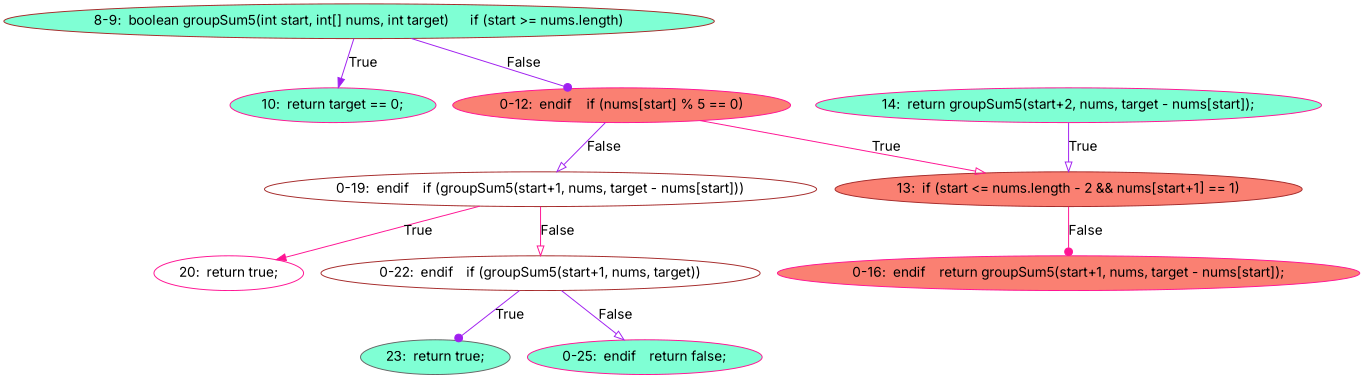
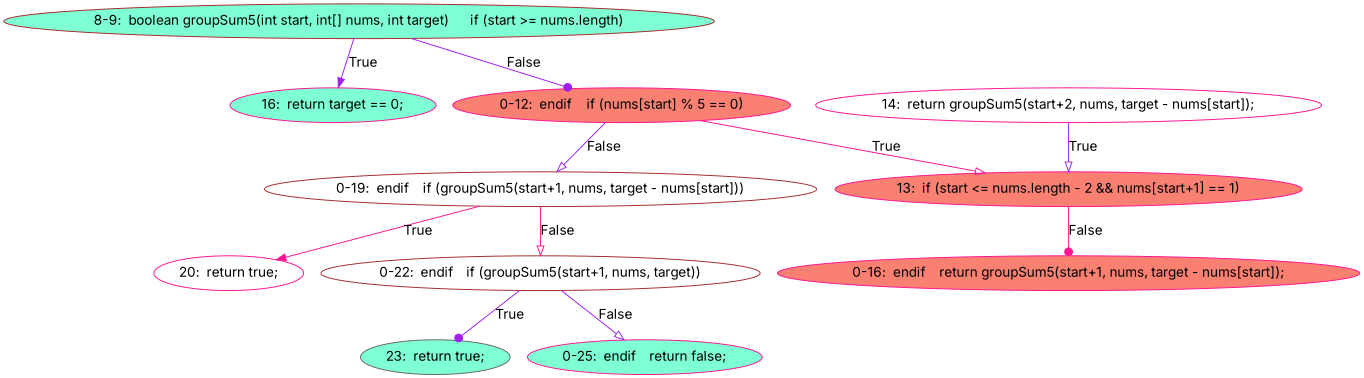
  digraph {
    fontname=Inter
    node [color=deeppink fillcolor=aquamarine fontname=Inter style=filled]
    edge [arrowhead=onormal color=purple fontname=Inter]
    n1 [color=brown label="8-9:  boolean groupSum5(int start, int[] nums, int target)	if (start >= nums.length)"]
-   n2 [label="10:  return target == 0;"]
+   n2 [label="16:  return target == 0;"]
    n3 [fillcolor=salmon label="0-12:  endif	if (nums[start] % 5 == 0)"]
-   n4 [color=brown fillcolor=salmon label="13:  if (start <= nums.length - 2 && nums[start+1] == 1)"]
+   n4 [fillcolor=salmon label="13:  if (start <= nums.length - 2 && nums[start+1] == 1)"]
    n5 [color=brown fillcolor=white label="0-19:  endif	if (groupSum5(start+1, nums, target - nums[start]))"]
    n6 [fillcolor=salmon label="0-16:  endif	return groupSum5(start+1, nums, target - nums[start]);"]
    n7 [fillcolor=white label="20:  return true;"]
    n8 [color=brown fillcolor=white label="0-22:  endif	if (groupSum5(start+1, nums, target))"]
-   n9 [label="14:  return groupSum5(start+2, nums, target - nums[start]);"]
+   n9 [fillcolor=white label="14:  return groupSum5(start+2, nums, target - nums[start]);"]
    n10 [color=gray40 label="23:  return true;"]
    n11 [label="0-25:  endif	return false;"]
    n1 -> n2 [arrowhead=normal label=True]
    n1 -> n3 [arrowhead=dot label=False]
    n3 -> n4 [color=deeppink label=True]
    n3 -> n5 [label=False]
    n4 -> n6 [arrowhead=dot color=deeppink label=False]
    n5 -> n7 [arrowhead=normal color=deeppink label=True]
    n5 -> n8 [color=deeppink label=False]
    n8 -> n10 [arrowhead=dot label=True]
    n8 -> n11 [label=False]
    n9 -> n4 [label=True]
  }
